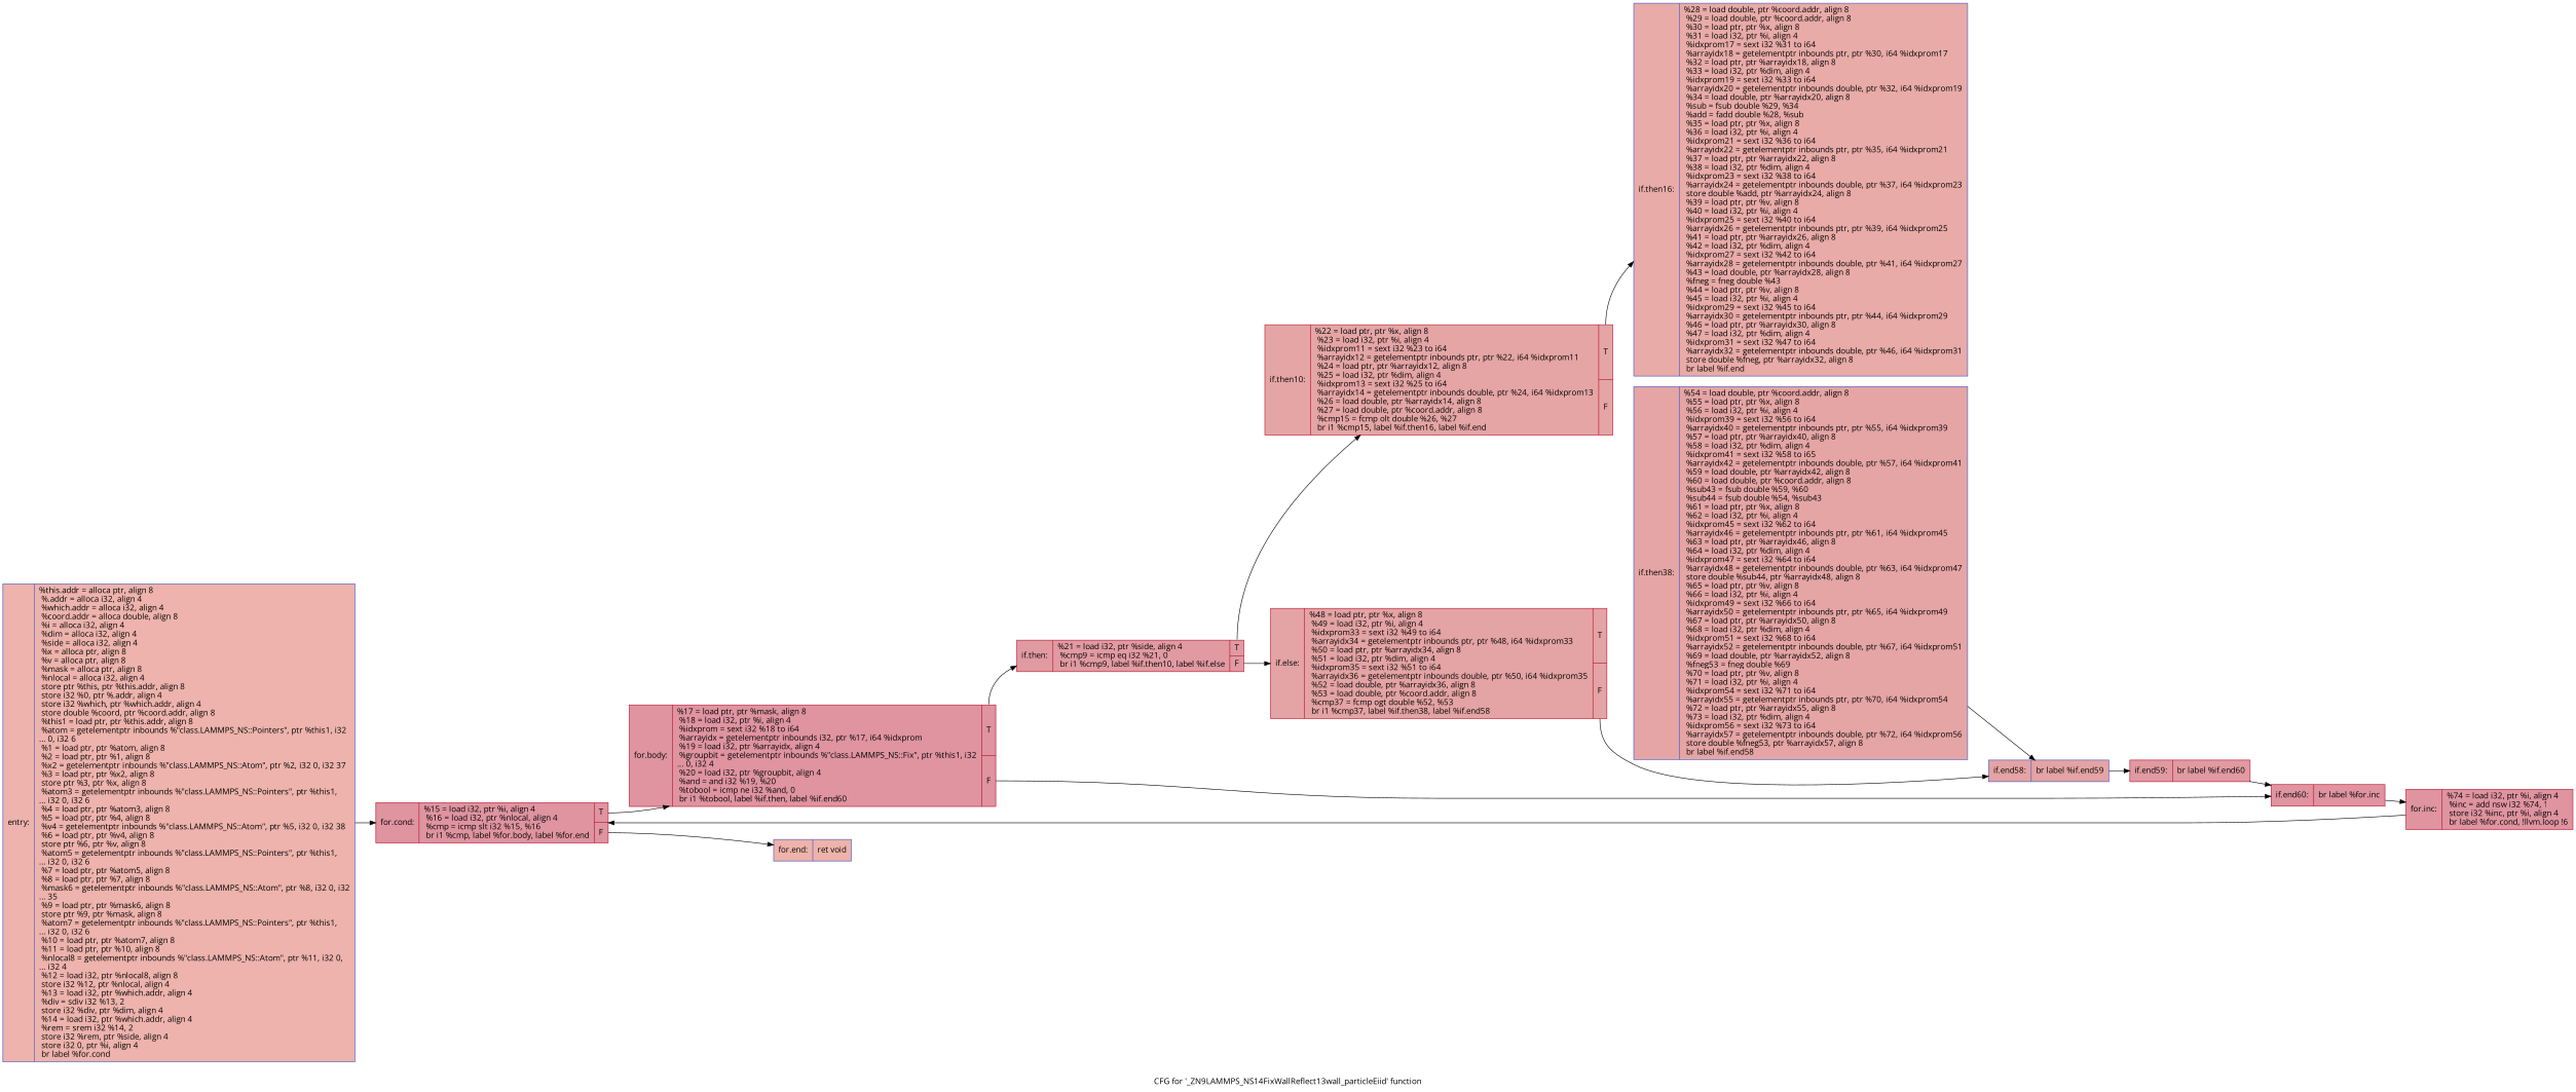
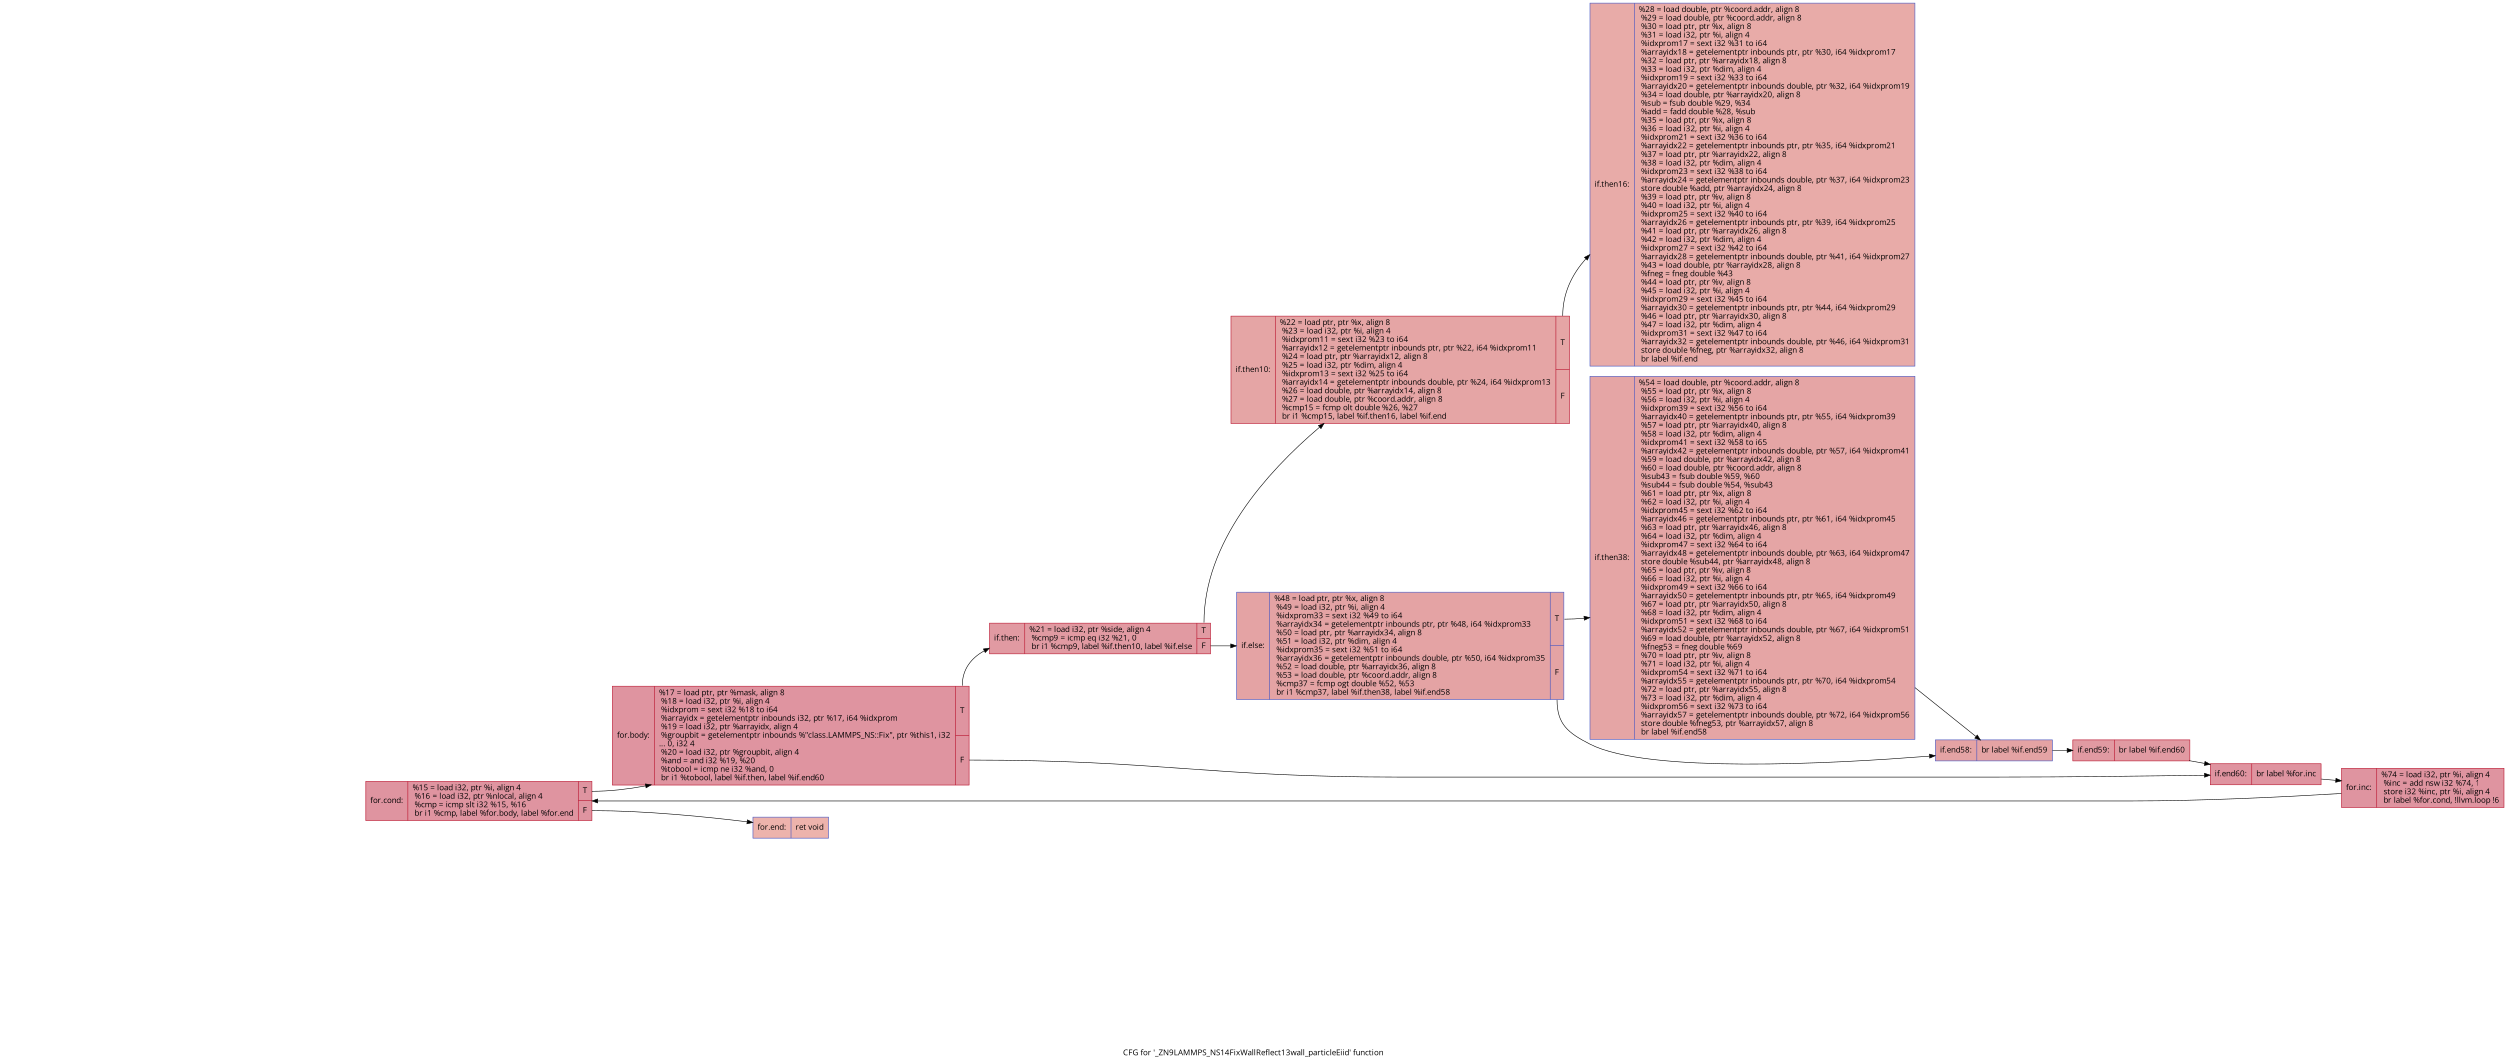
  digraph {
    fontname="Open Sans"
    label="CFG for '_ZN9LAMMPS_NS14FixWallReflect13wall_particleEiid' function"
    rankdir=LR
    node [color="#b70d28ff" fillcolor="#b70d2870" fontname="Open Sans" shape=record style=filled]
    edge [fontname="Open Sans"]
-   n1 [color="#3d50c3ff" fillcolor="#d6524470" label="{entry:\l|  %this.addr = alloca ptr, align 8\l  %.addr = alloca i32, align 4\l  %which.addr = alloca i32, align 4\l  %coord.addr = alloca double, align 8\l  %i = alloca i32, align 4\l  %dim = alloca i32, align 4\l  %side = alloca i32, align 4\l  %x = alloca ptr, align 8\l  %v = alloca ptr, align 8\l  %mask = alloca ptr, align 8\l  %nlocal = alloca i32, align 4\l  store ptr %this, ptr %this.addr, align 8\l  store i32 %0, ptr %.addr, align 4\l  store i32 %which, ptr %which.addr, align 4\l  store double %coord, ptr %coord.addr, align 8\l  %this1 = load ptr, ptr %this.addr, align 8\l  %atom = getelementptr inbounds %\"class.LAMMPS_NS::Pointers\", ptr %this1, i32\l... 0, i32 6\l  %1 = load ptr, ptr %atom, align 8\l  %2 = load ptr, ptr %1, align 8\l  %x2 = getelementptr inbounds %\"class.LAMMPS_NS::Atom\", ptr %2, i32 0, i32 37\l  %3 = load ptr, ptr %x2, align 8\l  store ptr %3, ptr %x, align 8\l  %atom3 = getelementptr inbounds %\"class.LAMMPS_NS::Pointers\", ptr %this1,\l... i32 0, i32 6\l  %4 = load ptr, ptr %atom3, align 8\l  %5 = load ptr, ptr %4, align 8\l  %v4 = getelementptr inbounds %\"class.LAMMPS_NS::Atom\", ptr %5, i32 0, i32 38\l  %6 = load ptr, ptr %v4, align 8\l  store ptr %6, ptr %v, align 8\l  %atom5 = getelementptr inbounds %\"class.LAMMPS_NS::Pointers\", ptr %this1,\l... i32 0, i32 6\l  %7 = load ptr, ptr %atom5, align 8\l  %8 = load ptr, ptr %7, align 8\l  %mask6 = getelementptr inbounds %\"class.LAMMPS_NS::Atom\", ptr %8, i32 0, i32\l... 35\l  %9 = load ptr, ptr %mask6, align 8\l  store ptr %9, ptr %mask, align 8\l  %atom7 = getelementptr inbounds %\"class.LAMMPS_NS::Pointers\", ptr %this1,\l... i32 0, i32 6\l  %10 = load ptr, ptr %atom7, align 8\l  %11 = load ptr, ptr %10, align 8\l  %nlocal8 = getelementptr inbounds %\"class.LAMMPS_NS::Atom\", ptr %11, i32 0,\l... i32 4\l  %12 = load i32, ptr %nlocal8, align 8\l  store i32 %12, ptr %nlocal, align 4\l  %13 = load i32, ptr %which.addr, align 4\l  %div = sdiv i32 %13, 2\l  store i32 %div, ptr %dim, align 4\l  %14 = load i32, ptr %which.addr, align 4\l  %rem = srem i32 %14, 2\l  store i32 %rem, ptr %side, align 4\l  store i32 0, ptr %i, align 4\l  br label %for.cond\l}"]
    n2 [label="{for.cond:\l|  %15 = load i32, ptr %i, align 4\l  %16 = load i32, ptr %nlocal, align 4\l  %cmp = icmp slt i32 %15, %16\l  br i1 %cmp, label %for.body, label %for.end\l|{<s0>T|<s1>F}}"]
    n3 [label="{for.body:\l|  %17 = load ptr, ptr %mask, align 8\l  %18 = load i32, ptr %i, align 4\l  %idxprom = sext i32 %18 to i64\l  %arrayidx = getelementptr inbounds i32, ptr %17, i64 %idxprom\l  %19 = load i32, ptr %arrayidx, align 4\l  %groupbit = getelementptr inbounds %\"class.LAMMPS_NS::Fix\", ptr %this1, i32\l... 0, i32 4\l  %20 = load i32, ptr %groupbit, align 4\l  %and = and i32 %19, %20\l  %tobool = icmp ne i32 %and, 0\l  br i1 %tobool, label %if.then, label %if.end60\l|{<s0>T|<s1>F}}"]
    n4 [color="#3d50c3ff" fillcolor="#d6524470" label="{for.end:\l|  ret void\l}"]
    n5 [fillcolor="#bb1b2c70" label="{if.then:\l|  %21 = load i32, ptr %side, align 4\l  %cmp9 = icmp eq i32 %21, 0\l  br i1 %cmp9, label %if.then10, label %if.else\l|{<s0>T|<s1>F}}"]
    n6 [label="{if.end60:\l|  br label %for.inc\l}"]
    n7 [fillcolor="#c5333470" label="{if.then10:\l|  %22 = load ptr, ptr %x, align 8\l  %23 = load i32, ptr %i, align 4\l  %idxprom11 = sext i32 %23 to i64\l  %arrayidx12 = getelementptr inbounds ptr, ptr %22, i64 %idxprom11\l  %24 = load ptr, ptr %arrayidx12, align 8\l  %25 = load i32, ptr %dim, align 4\l  %idxprom13 = sext i32 %25 to i64\l  %arrayidx14 = getelementptr inbounds double, ptr %24, i64 %idxprom13\l  %26 = load double, ptr %arrayidx14, align 8\l  %27 = load double, ptr %coord.addr, align 8\l  %cmp15 = fcmp olt double %26, %27\l  br i1 %cmp15, label %if.then16, label %if.end\l|{<s0>T|<s1>F}}"]
-   n8 [fillcolor="#c32e3170" label="{if.else:\l|  %48 = load ptr, ptr %x, align 8\l  %49 = load i32, ptr %i, align 4\l  %idxprom33 = sext i32 %49 to i64\l  %arrayidx34 = getelementptr inbounds ptr, ptr %48, i64 %idxprom33\l  %50 = load ptr, ptr %arrayidx34, align 8\l  %51 = load i32, ptr %dim, align 4\l  %idxprom35 = sext i32 %51 to i64\l  %arrayidx36 = getelementptr inbounds double, ptr %50, i64 %idxprom35\l  %52 = load double, ptr %arrayidx36, align 8\l  %53 = load double, ptr %coord.addr, align 8\l  %cmp37 = fcmp ogt double %52, %53\l  br i1 %cmp37, label %if.then38, label %if.end58\l|{<s0>T|<s1>F}}"]
+   n8 [color="#3d50c3ff" fillcolor="#c32e3170" label="{if.else:\l|  %48 = load ptr, ptr %x, align 8\l  %49 = load i32, ptr %i, align 4\l  %idxprom33 = sext i32 %49 to i64\l  %arrayidx34 = getelementptr inbounds ptr, ptr %48, i64 %idxprom33\l  %50 = load ptr, ptr %arrayidx34, align 8\l  %51 = load i32, ptr %dim, align 4\l  %idxprom35 = sext i32 %51 to i64\l  %arrayidx36 = getelementptr inbounds double, ptr %50, i64 %idxprom35\l  %52 = load double, ptr %arrayidx36, align 8\l  %53 = load double, ptr %coord.addr, align 8\l  %cmp37 = fcmp ogt double %52, %53\l  br i1 %cmp37, label %if.then38, label %if.end58\l|{<s0>T|<s1>F}}"]
    n9 [label="{for.inc:\l|  %74 = load i32, ptr %i, align 4\l  %inc = add nsw i32 %74, 1\l  store i32 %inc, ptr %i, align 4\l  br label %for.cond, !llvm.loop !6\l}"]
    n10 [color="#3d50c3ff" fillcolor="#cc403a70" label="{if.then16:\l|  %28 = load double, ptr %coord.addr, align 8\l  %29 = load double, ptr %coord.addr, align 8\l  %30 = load ptr, ptr %x, align 8\l  %31 = load i32, ptr %i, align 4\l  %idxprom17 = sext i32 %31 to i64\l  %arrayidx18 = getelementptr inbounds ptr, ptr %30, i64 %idxprom17\l  %32 = load ptr, ptr %arrayidx18, align 8\l  %33 = load i32, ptr %dim, align 4\l  %idxprom19 = sext i32 %33 to i64\l  %arrayidx20 = getelementptr inbounds double, ptr %32, i64 %idxprom19\l  %34 = load double, ptr %arrayidx20, align 8\l  %sub = fsub double %29, %34\l  %add = fadd double %28, %sub\l  %35 = load ptr, ptr %x, align 8\l  %36 = load i32, ptr %i, align 4\l  %idxprom21 = sext i32 %36 to i64\l  %arrayidx22 = getelementptr inbounds ptr, ptr %35, i64 %idxprom21\l  %37 = load ptr, ptr %arrayidx22, align 8\l  %38 = load i32, ptr %dim, align 4\l  %idxprom23 = sext i32 %38 to i64\l  %arrayidx24 = getelementptr inbounds double, ptr %37, i64 %idxprom23\l  store double %add, ptr %arrayidx24, align 8\l  %39 = load ptr, ptr %v, align 8\l  %40 = load i32, ptr %i, align 4\l  %idxprom25 = sext i32 %40 to i64\l  %arrayidx26 = getelementptr inbounds ptr, ptr %39, i64 %idxprom25\l  %41 = load ptr, ptr %arrayidx26, align 8\l  %42 = load i32, ptr %dim, align 4\l  %idxprom27 = sext i32 %42 to i64\l  %arrayidx28 = getelementptr inbounds double, ptr %41, i64 %idxprom27\l  %43 = load double, ptr %arrayidx28, align 8\l  %fneg = fneg double %43\l  %44 = load ptr, ptr %v, align 8\l  %45 = load i32, ptr %i, align 4\l  %idxprom29 = sext i32 %45 to i64\l  %arrayidx30 = getelementptr inbounds ptr, ptr %44, i64 %idxprom29\l  %46 = load ptr, ptr %arrayidx30, align 8\l  %47 = load i32, ptr %dim, align 4\l  %idxprom31 = sext i32 %47 to i64\l  %arrayidx32 = getelementptr inbounds double, ptr %46, i64 %idxprom31\l  store double %fneg, ptr %arrayidx32, align 8\l  br label %if.end\l}"]
    n11 [color="#3d50c3ff" fillcolor="#c5333470" label="{if.then38:\l|  %54 = load double, ptr %coord.addr, align 8\l  %55 = load ptr, ptr %x, align 8\l  %56 = load i32, ptr %i, align 4\l  %idxprom39 = sext i32 %56 to i64\l  %arrayidx40 = getelementptr inbounds ptr, ptr %55, i64 %idxprom39\l  %57 = load ptr, ptr %arrayidx40, align 8\l  %58 = load i32, ptr %dim, align 4\l  %idxprom41 = sext i32 %58 to i65\l  %arrayidx42 = getelementptr inbounds double, ptr %57, i64 %idxprom41\l  %59 = load double, ptr %arrayidx42, align 8\l  %60 = load double, ptr %coord.addr, align 8\l  %sub43 = fsub double %59, %60\l  %sub44 = fsub double %54, %sub43\l  %61 = load ptr, ptr %x, align 8\l  %62 = load i32, ptr %i, align 4\l  %idxprom45 = sext i32 %62 to i64\l  %arrayidx46 = getelementptr inbounds ptr, ptr %61, i64 %idxprom45\l  %63 = load ptr, ptr %arrayidx46, align 8\l  %64 = load i32, ptr %dim, align 4\l  %idxprom47 = sext i32 %64 to i64\l  %arrayidx48 = getelementptr inbounds double, ptr %63, i64 %idxprom47\l  store double %sub44, ptr %arrayidx48, align 8\l  %65 = load ptr, ptr %v, align 8\l  %66 = load i32, ptr %i, align 4\l  %idxprom49 = sext i32 %66 to i64\l  %arrayidx50 = getelementptr inbounds ptr, ptr %65, i64 %idxprom49\l  %67 = load ptr, ptr %arrayidx50, align 8\l  %68 = load i32, ptr %dim, align 4\l  %idxprom51 = sext i32 %68 to i64\l  %arrayidx52 = getelementptr inbounds double, ptr %67, i64 %idxprom51\l  %69 = load double, ptr %arrayidx52, align 8\l  %fneg53 = fneg double %69\l  %70 = load ptr, ptr %v, align 8\l  %71 = load i32, ptr %i, align 4\l  %idxprom54 = sext i32 %71 to i64\l  %arrayidx55 = getelementptr inbounds ptr, ptr %70, i64 %idxprom54\l  %72 = load ptr, ptr %arrayidx55, align 8\l  %73 = load i32, ptr %dim, align 4\l  %idxprom56 = sext i32 %73 to i64\l  %arrayidx57 = getelementptr inbounds double, ptr %72, i64 %idxprom56\l  store double %fneg53, ptr %arrayidx57, align 8\l  br label %if.end58\l}"]
    n12 [color="#3d50c3ff" fillcolor="#c32e3170" label="{if.end58:\l|  br label %if.end59\l}"]
    n13 [fillcolor="#bb1b2c70" label="{if.end59:\l|  br label %if.end60\l}"]
-   n1 -> n2
    n2 -> n3 [tailport=s0]
    n2 -> n4 [tailport=s1]
    n3 -> n5 [tailport=s0]
    n3 -> n6 [tailport=s1]
    n5 -> n7 [tailport=s0]
    n5 -> n8 [tailport=s1]
    n6 -> n9
    n7 -> n10 [tailport=s0]
+   n8 -> n11 [tailport=s0]
    n8 -> n12 [tailport=s1]
    n9 -> n2
    n11 -> n12
    n12 -> n13
    n13 -> n6
  }
